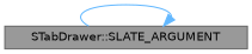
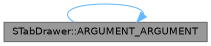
  digraph {
    rankdir=LR
-   n1 [color=gray40 fillcolor=grey60 fontcolor=black fontname=Helvetica fontsize=10 height=0.2 label="STabDrawer::SLATE_ARGUMENT" shape=box style=filled width=0.4]
+   n1 [color=gray40 fillcolor=grey60 fontcolor=black fontname=Helvetica fontsize=10 height=0.2 label="STabDrawer::ARGUMENT_ARGUMENT" shape=box style=filled width=0.4]
    n1 -> n1 [color=steelblue1 fontname=Helvetica fontsize=10 labelfontname=Helvetica labelfontsize=10 style=solid]
  }
